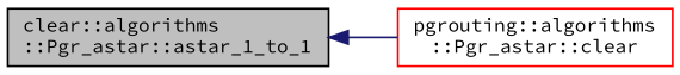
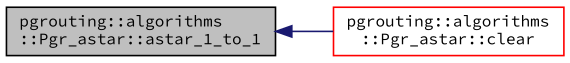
  digraph {
    rankdir=LR
    fontname="Source Code Pro"
    node [fontname="Source Code Pro" fontsize=10 shape=record style=filled]
-   n1 [color=black fillcolor=grey75 fontcolor=black height=0.2 label="clear::algorithms\l::Pgr_astar::astar_1_to_1" width=0.4]
+   n1 [color=black fillcolor=grey75 fontcolor=black height=0.2 label="pgrouting::algorithms\l::Pgr_astar::astar_1_to_1" width=0.4]
    n2 [color=red fillcolor=white height=0.2 label="pgrouting::algorithms\l::Pgr_astar::clear" width=0.4]
    n1 -> n2 [color=midnightblue dir=back fontname="Source Code Pro" fontsize=10 labelfontname=Helvetica labelfontsize=10 style=solid]
  }
